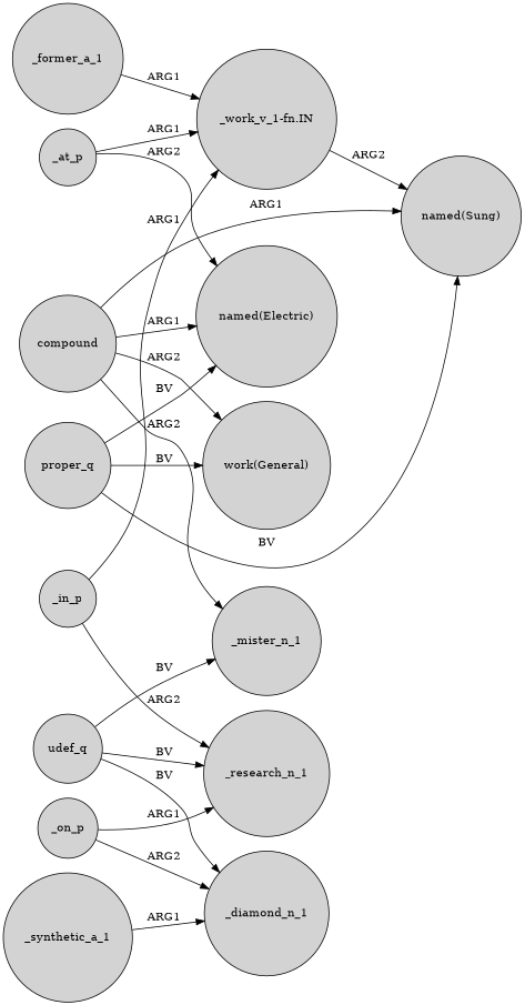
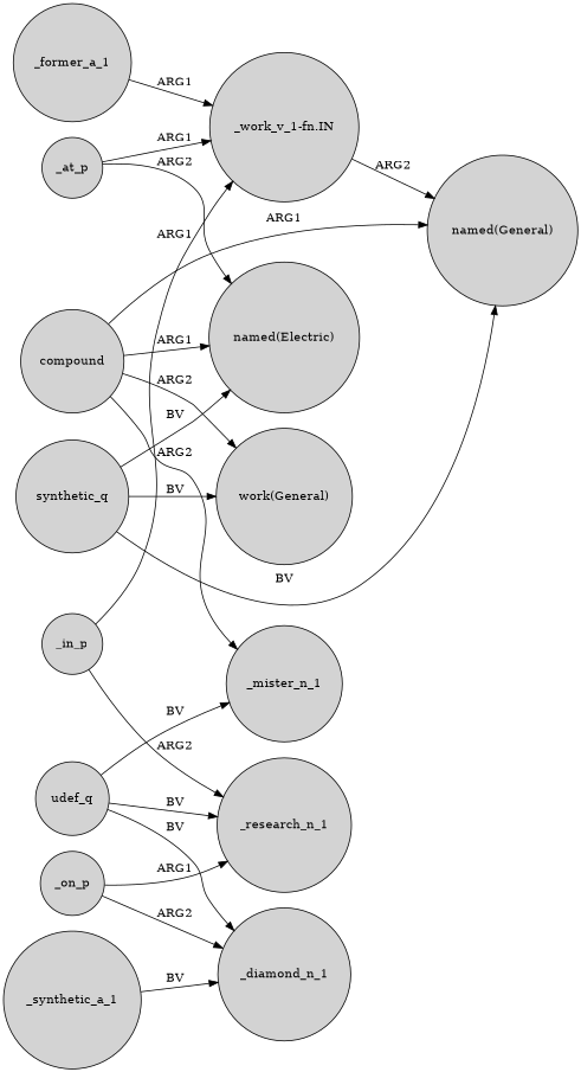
  digraph {
    rankdir=LR
    node [shape=circle style=filled]
    _former_a_1
    "_work_v_1-fn.IN"
-   "named(Sung)"
+   "named(Sung)" [label="named(General)"]
    _in_p
    _research_n_1
    compound
    _mister_n_1
    n8 [label="work(General)"]
    "named(Electric)"
-   proper_q
+   proper_q [label=synthetic_q]
    udef_q
    _diamond_n_1
    _at_p
    _synthetic_a_1
    _on_p
    _former_a_1 -> "_work_v_1-fn.IN" [label=ARG1]
    "_work_v_1-fn.IN" -> "named(Sung)" [label=ARG2]
    _in_p -> "_work_v_1-fn.IN" [label=ARG1]
    _in_p -> _research_n_1 [label=ARG2]
    compound -> "named(Sung)" [label=ARG1]
    compound -> _mister_n_1 [label=ARG2]
    compound -> n8 [label=ARG2]
    compound -> "named(Electric)" [label=ARG1]
    proper_q -> "named(Sung)" [label=BV]
    proper_q -> n8 [label=BV]
    proper_q -> "named(Electric)" [label=BV]
    udef_q -> _research_n_1 [label=BV]
    udef_q -> _mister_n_1 [label=BV]
    udef_q -> _diamond_n_1 [label=BV]
    _at_p -> "_work_v_1-fn.IN" [label=ARG1]
    _at_p -> "named(Electric)" [label=ARG2]
-   _synthetic_a_1 -> _diamond_n_1 [label=ARG1]
+   _synthetic_a_1 -> _diamond_n_1 [label=BV]
    _on_p -> _research_n_1 [label=ARG1]
    _on_p -> _diamond_n_1 [label=ARG2]
  }
